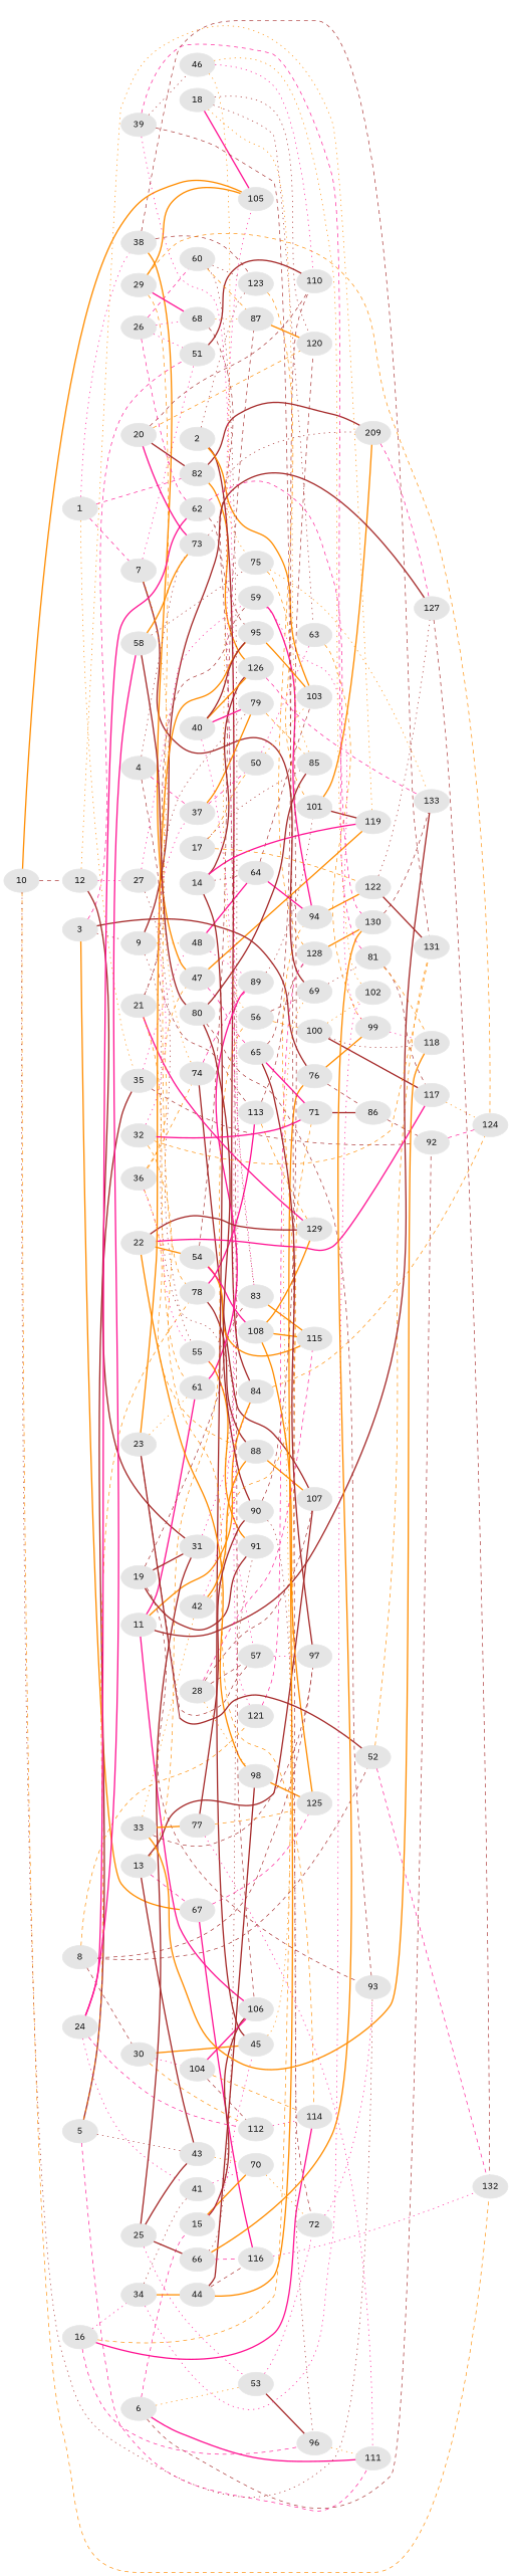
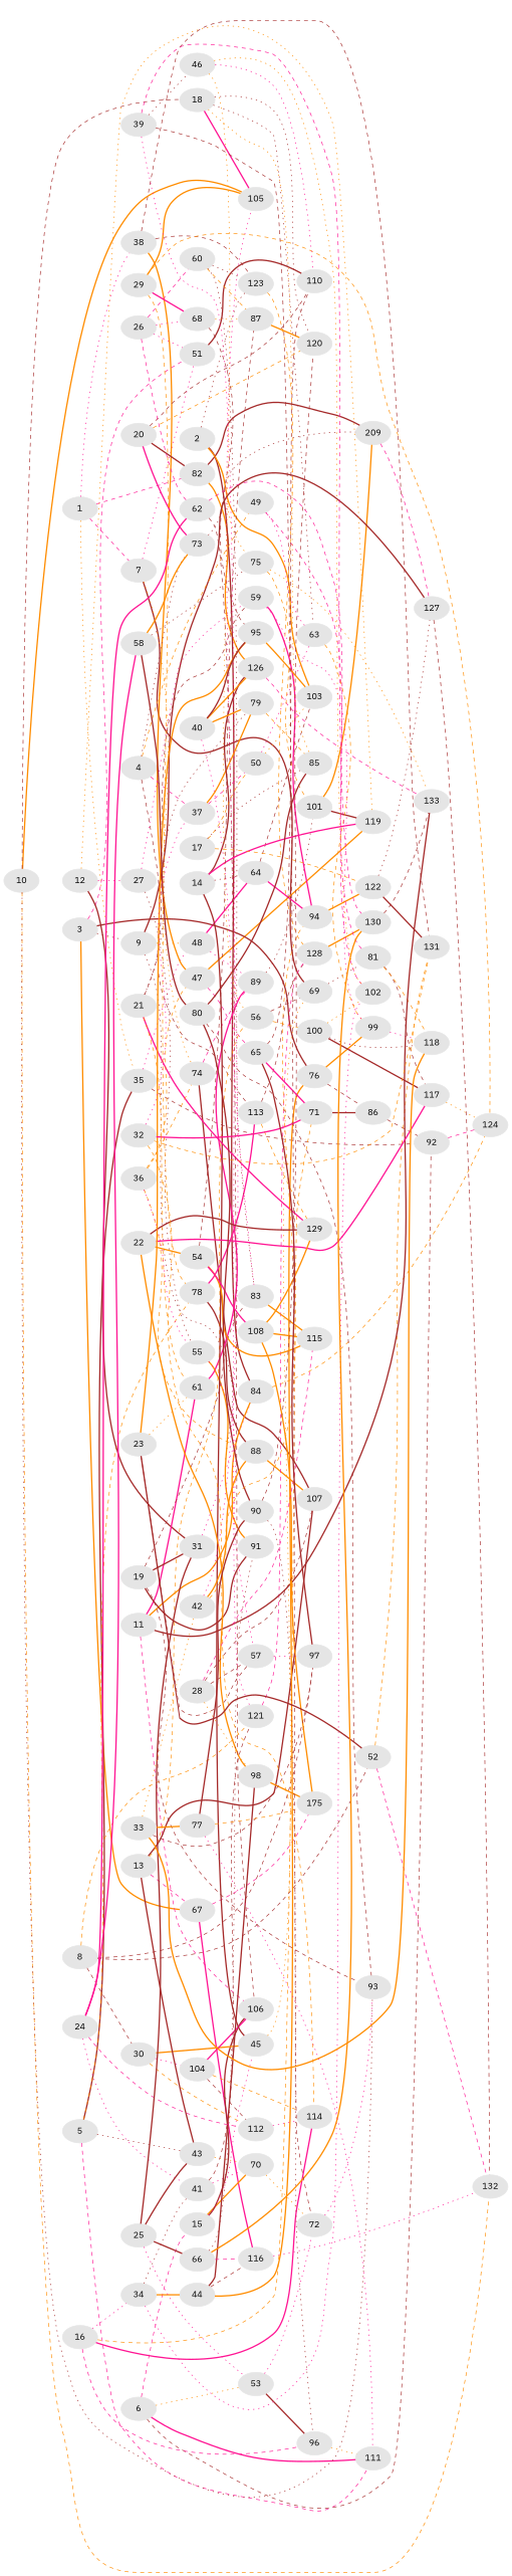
  graph {
    fontname="IBM Plex Sans"
    rankdir=LR
    node [color=gray90 fontname="IBM Plex Sans" style=filled]
    edge [color=brown fontname="IBM Plex Sans" style=bold]
    1
    7
    35
    38
    82
    51
    69
    74
    92
    48
    123
    131
    47
    126
    n15 [label=209]
    2
    75
    84
    103
    133
    101
    124
    128
    3
    9
    67
    76
    91
    127
    110
    116
-   125
+   125 [label=175]
    86
    99
    4
    37
+   49
    73
    113
    50
    79
    63
    102
    129
    5
    43
    78
    111
    70
    88
    6
    15
    53
    106
    45
    96
    72
    81
    107
    89
    8
    30
    52
    97
    121
    112
    104
    132
    64
    10
    12
    93
    105
    27
    31
    119
    11
    61
    59
    55
    13
    56
    100
    14
    94
    16
    34
    71
    114
    41
    44
    17
    85
    122
    18
    120
    19
    83
    115
    20
    21
    22
    54
    98
    117
    87
    108
    23
    57
    95
    24
    58
    62
    80
    25
    66
    130
    26
    60
    68
    28
    29
    32
    33
    42
    77
    118
    90
    36
    65
    39
    46
    40
    1 -- 7 [color=deeppink style=dashed]
    1 -- 35 [color=darkorange style=dotted]
    1 -- 38 [color=deeppink style=dotted]
    1 -- 82 [color=deeppink style=dashed]
    7 -- 51 [color=deeppink style=dotted]
    7 -- 69
    7 -- 74 [color=darkorange style=dotted]
    35 -- 92 [style=dashed]
    35 -- 48 [color=deeppink style=dotted]
    38 -- 123 [style=dashed]
    38 -- 131 [style=dashed]
    38 -- 47 [color=darkorange]
    82 -- 126 [color=darkorange]
    82 -- n15
    51 -- 110
    69 -- 81 [style=dotted]
    74 -- 107
    74 -- 89 [color=deeppink style=dashed]
    92 -- 124 [color=deeppink style=dashed]
    48 -- 89 [color=deeppink style=dotted]
    48 -- 64 [color=deeppink]
    123 -- 128 [color=darkorange style=dashed]
    47 -- 119 [color=darkorange]
    47 -- 65 [color=deeppink style=dashed]
    126 -- 133 [color=deeppink style=dashed]
    n15 -- 127 [color=deeppink style=dashed]
    2 -- 123 [style=dotted]
    2 -- 75 [color=darkorange style=dotted]
    2 -- 84
    2 -- 103 [color=darkorange]
    75 -- 133 [color=darkorange style=dotted]
    75 -- 101 [color=darkorange style=dashed]
    84 -- 124 [color=darkorange style=dashed]
    101 -- n15 [color=darkorange]
    101 -- 119
    128 -- 130 [color=darkorange]
    3 -- 51 [color=deeppink style=dashed]
    3 -- 9 [style=dotted]
    3 -- 67 [color=darkorange]
    3 -- 76
    9 -- 48 [color=darkorange style=dotted]
    9 -- 91 [style=dotted]
    9 -- 127
    67 -- 116 [color=deeppink]
    67 -- 125 [color=deeppink style=dashed]
    76 -- 86 [style=dashed]
    76 -- 99 [color=darkorange]
    127 -- 132 [style=dashed]
    116 -- 132 [color=deeppink style=dotted]
    86 -- 92 [style=dashed]
    99 -- 118 [color=deeppink style=dotted]
    4 -- 37 [color=deeppink style=dashed]
+   4 -- 49 [color=darkorange style=dashed]
    4 -- 73 [style=dotted]
    4 -- 113 [style=dashed]
    37 -- 50 [color=deeppink style=dashed]
    37 -- 79 [color=darkorange]
+   49 -- 63 [color=deeppink style=dotted]
+   49 -- 102 [color=deeppink style=dashed]
    73 -- n15 [style=dotted]
    113 -- 128 [style=dashed]
    113 -- 129 [color=darkorange style=dashed]
    50 -- 103 [color=darkorange style=dotted]
    50 -- 63 [color=deeppink style=dotted]
    79 -- 85 [color=darkorange style=dashed]
    63 -- 99 [color=darkorange style=dashed]
    5 -- 35
    5 -- 43 [style=dotted]
    5 -- 78 [color=darkorange style=dashed]
    5 -- 111 [color=deeppink style=dashed]
    43 -- 70 [color=darkorange style=dotted]
    78 -- 113 [color=deeppink]
    78 -- 88
    70 -- 72 [color=darkorange style=dotted]
    88 -- 107 [color=darkorange]
    6 -- 92 [style=dashed]
    6 -- 111 [color=deeppink]
    6 -- 15 [color=deeppink style=dashed]
    6 -- 53 [color=darkorange style=dotted]
    15 -- 70 [color=darkorange]
    15 -- 106
    15 -- 45 [color=deeppink style=dotted]
    53 -- 96
    53 -- 72 [color=deeppink style=dotted]
    45 -- 69 [color=darkorange style=dotted]
    96 -- 111 [color=darkorange style=dotted]
    72 -- 93 [color=deeppink style=dotted]
    81 -- 117 [style=dashed]
    81 -- 118 [color=darkorange style=dashed]
    89 -- 101 [style=dotted]
    8 -- 30 [style=dashed]
    8 -- 52 [style=dashed]
    8 -- 97 [style=dashed]
    8 -- 121 [color=darkorange style=dashed]
    30 -- 45 [color=darkorange]
    30 -- 112 [color=darkorange style=dashed]
    30 -- 104 [color=deeppink style=dotted]
    52 -- 131 [color=darkorange style=dashed]
    52 -- 132 [color=deeppink style=dashed]
    121 -- 128 [color=deeppink style=dashed]
    112 -- 114 [color=deeppink style=dotted]
    104 -- 106 [color=deeppink]
    104 -- 112 [style=dashed]
    104 -- 114 [color=darkorange style=dashed]
    64 -- 103 [style=dashed]
    64 -- 94 [color=deeppink]
    10 -- 132 [color=darkorange style=dashed]
-   10 -- 12 [style=dashed]
+   10 -- 18 [style=dashed]
    10 -- 93 [style=dotted]
    10 -- 105 [color=darkorange]
    12 -- 27 [color=deeppink style=dotted]
    12 -- 31
    12 -- 119 [color=darkorange style=dotted]
    27 -- 59 [color=deeppink style=dotted]
    27 -- 55 [style=dotted]
    31 -- 84 [color=deeppink style=dotted]
    11 -- 84 [color=darkorange]
    11 -- 133
-   11 -- 106 [color=deeppink]
+   11 -- 106 [color=deeppink style=dashed]
    11 -- 61 [color=deeppink]
    61 -- 89 [color=deeppink]
    59 -- 99 [color=deeppink style=dotted]
    59 -- 94 [color=deeppink]
    55 -- 91 [color=darkorange]
    55 -- 57 [color=deeppink style=dotted]
    13 -- 67 [color=deeppink style=dashed]
    13 -- 43
    13 -- 107
    13 -- 56 [color=darkorange style=dashed]
    56 -- 69 [style=dashed]
    56 -- 100 [color=darkorange style=dashed]
    100 -- 102 [color=darkorange style=dotted]
    100 -- 117
    100 -- 118 [style=dotted]
    14 -- 126
    14 -- 45
    14 -- 64 [style=dotted]
    14 -- 119 [color=deeppink]
    94 -- 122 [color=darkorange]
    16 -- 96 [color=deeppink style=dashed]
    16 -- 34 [color=deeppink style=dotted]
    16 -- 71 [color=darkorange style=dashed]
    16 -- 114 [color=deeppink]
    34 -- 102 [color=deeppink style=dotted]
    34 -- 41 [style=dotted]
    34 -- 44 [color=darkorange]
    71 -- 86
    41 -- 70 [color=deeppink style=dotted]
+   41 -- 121 [style=dashed]
    44 -- 76 [color=darkorange]
    44 -- 116 [style=dashed]
    44 -- 98
    17 -- 50 [color=darkorange style=dashed]
    17 -- 85 [style=dotted]
    17 -- 122 [color=darkorange style=dashed]
    122 -- 131
    122 -- 127 [style=dotted]
    18 -- 63 [style=dotted]
    18 -- 105 [color=deeppink]
    18 -- 85 [color=darkorange style=dotted]
    18 -- 120 [style=dotted]
    19 -- 91
    19 -- 93 [style=dashed]
    19 -- 31
    19 -- 83 [style=dashed]
    83 -- 115 [color=darkorange]
    20 -- 82
    20 -- 110 [style=dashed]
    20 -- 73 [color=deeppink]
    20 -- 120 [color=darkorange style=dashed]
    21 -- 79 [style=dotted]
    21 -- 129 [color=deeppink]
    21 -- 61 [color=darkorange style=dashed]
    21 -- 59 [style=dashed]
    22 -- 129
    22 -- 54 [color=darkorange]
    22 -- 98 [color=darkorange]
    22 -- 117 [color=deeppink]
    54 -- 115 [color=darkorange]
    54 -- 87 [style=dashed]
    54 -- 108 [color=deeppink]
    98 -- 125 [color=darkorange]
    117 -- 124 [color=darkorange style=dotted]
    87 -- 120 [color=darkorange]
    108 -- 125 [color=darkorange]
    108 -- 129 [color=darkorange]
    108 -- 115 [color=darkorange]
    23 -- 52
    23 -- 61 [color=darkorange style=dotted]
    23 -- 57 [style=dashed]
    23 -- 95 [color=darkorange]
    57 -- 97 [color=deeppink style=dotted]
    95 -- 103 [color=darkorange]
    24 -- 112 [color=deeppink style=dashed]
    24 -- 41 [color=deeppink style=dotted]
    24 -- 58 [color=deeppink]
    24 -- 62 [color=deeppink]
    58 -- 75 [style=dotted]
    58 -- 73 [color=darkorange]
    58 -- 80
    62 -- 106 [style=dashed]
    62 -- 81 [color=deeppink style=dashed]
    80 -- 93 [style=dashed]
    80 -- 85
    80 -- 90
    25 -- 43
    25 -- 53 [color=deeppink style=dotted]
    25 -- 31
    25 -- 66
    66 -- 91 [style=dotted]
    66 -- 116 [color=deeppink style=dashed]
    66 -- 130 [color=darkorange]
    130 -- 133 [style=dashed]
    26 -- 51 [color=deeppink style=dotted]
    26 -- 62 [color=deeppink style=dashed]
    26 -- 60 [color=deeppink style=dashed]
    26 -- 68 [color=deeppink style=dotted]
    60 -- 123 [style=dotted]
    60 -- 83 [style=dotted]
    60 -- 87 [color=darkorange style=dashed]
    68 -- 87 [color=darkorange style=dotted]
    68 -- 95 [style=dashed]
    28 -- 107 [style=dashed]
    28 -- 115 [color=deeppink style=dashed]
    28 -- 98 [color=darkorange style=dotted]
    28 -- 57 [style=dashed]
    29 -- 124 [color=darkorange style=dashed]
    29 -- 78 [color=darkorange style=dashed]
    29 -- 105 [color=darkorange]
    29 -- 68 [color=deeppink]
    32 -- 131 [color=darkorange style=dashed]
    32 -- 37 [color=deeppink style=dotted]
    32 -- 71 [color=deeppink]
    32 -- 114 [color=darkorange style=dashed]
    33 -- 97 [style=dashed]
    33 -- 42 [color=darkorange style=dotted]
    33 -- 77 [color=darkorange]
    33 -- 118 [color=darkorange]
    42 -- 88 [color=darkorange]
    42 -- 105 [color=deeppink style=dotted]
    42 -- 94 [color=darkorange style=dashed]
    77 -- 125 [color=darkorange style=dashed]
    77 -- 111 [color=deeppink style=dotted]
    77 -- 90
    90 -- 96 [style=dotted]
    90 -- 120 [style=dashed]
    36 -- 74 [color=darkorange style=dashed]
    36 -- 47 [color=darkorange style=dashed]
    36 -- 88 [color=darkorange style=dashed]
    36 -- 55 [color=deeppink style=dotted]
    65 -- 110 [style=dashed]
    65 -- 97
    65 -- 71 [color=deeppink]
    39 -- 72 [style=dashed]
    39 -- 121 [color=deeppink style=dotted]
    39 -- 130 [color=deeppink style=dashed]
    39 -- 46 [style=dotted]
    46 -- 110 [color=deeppink style=dotted]
    46 -- 102 [color=darkorange style=dotted]
    46 -- 56 [color=darkorange style=dotted]
    40 -- 126 [color=darkorange]
-   40 -- 79 [color=deeppink]
+   40 -- 79 [color=darkorange]
    40 -- 83 [color=deeppink style=dotted]
    40 -- 95
  }
